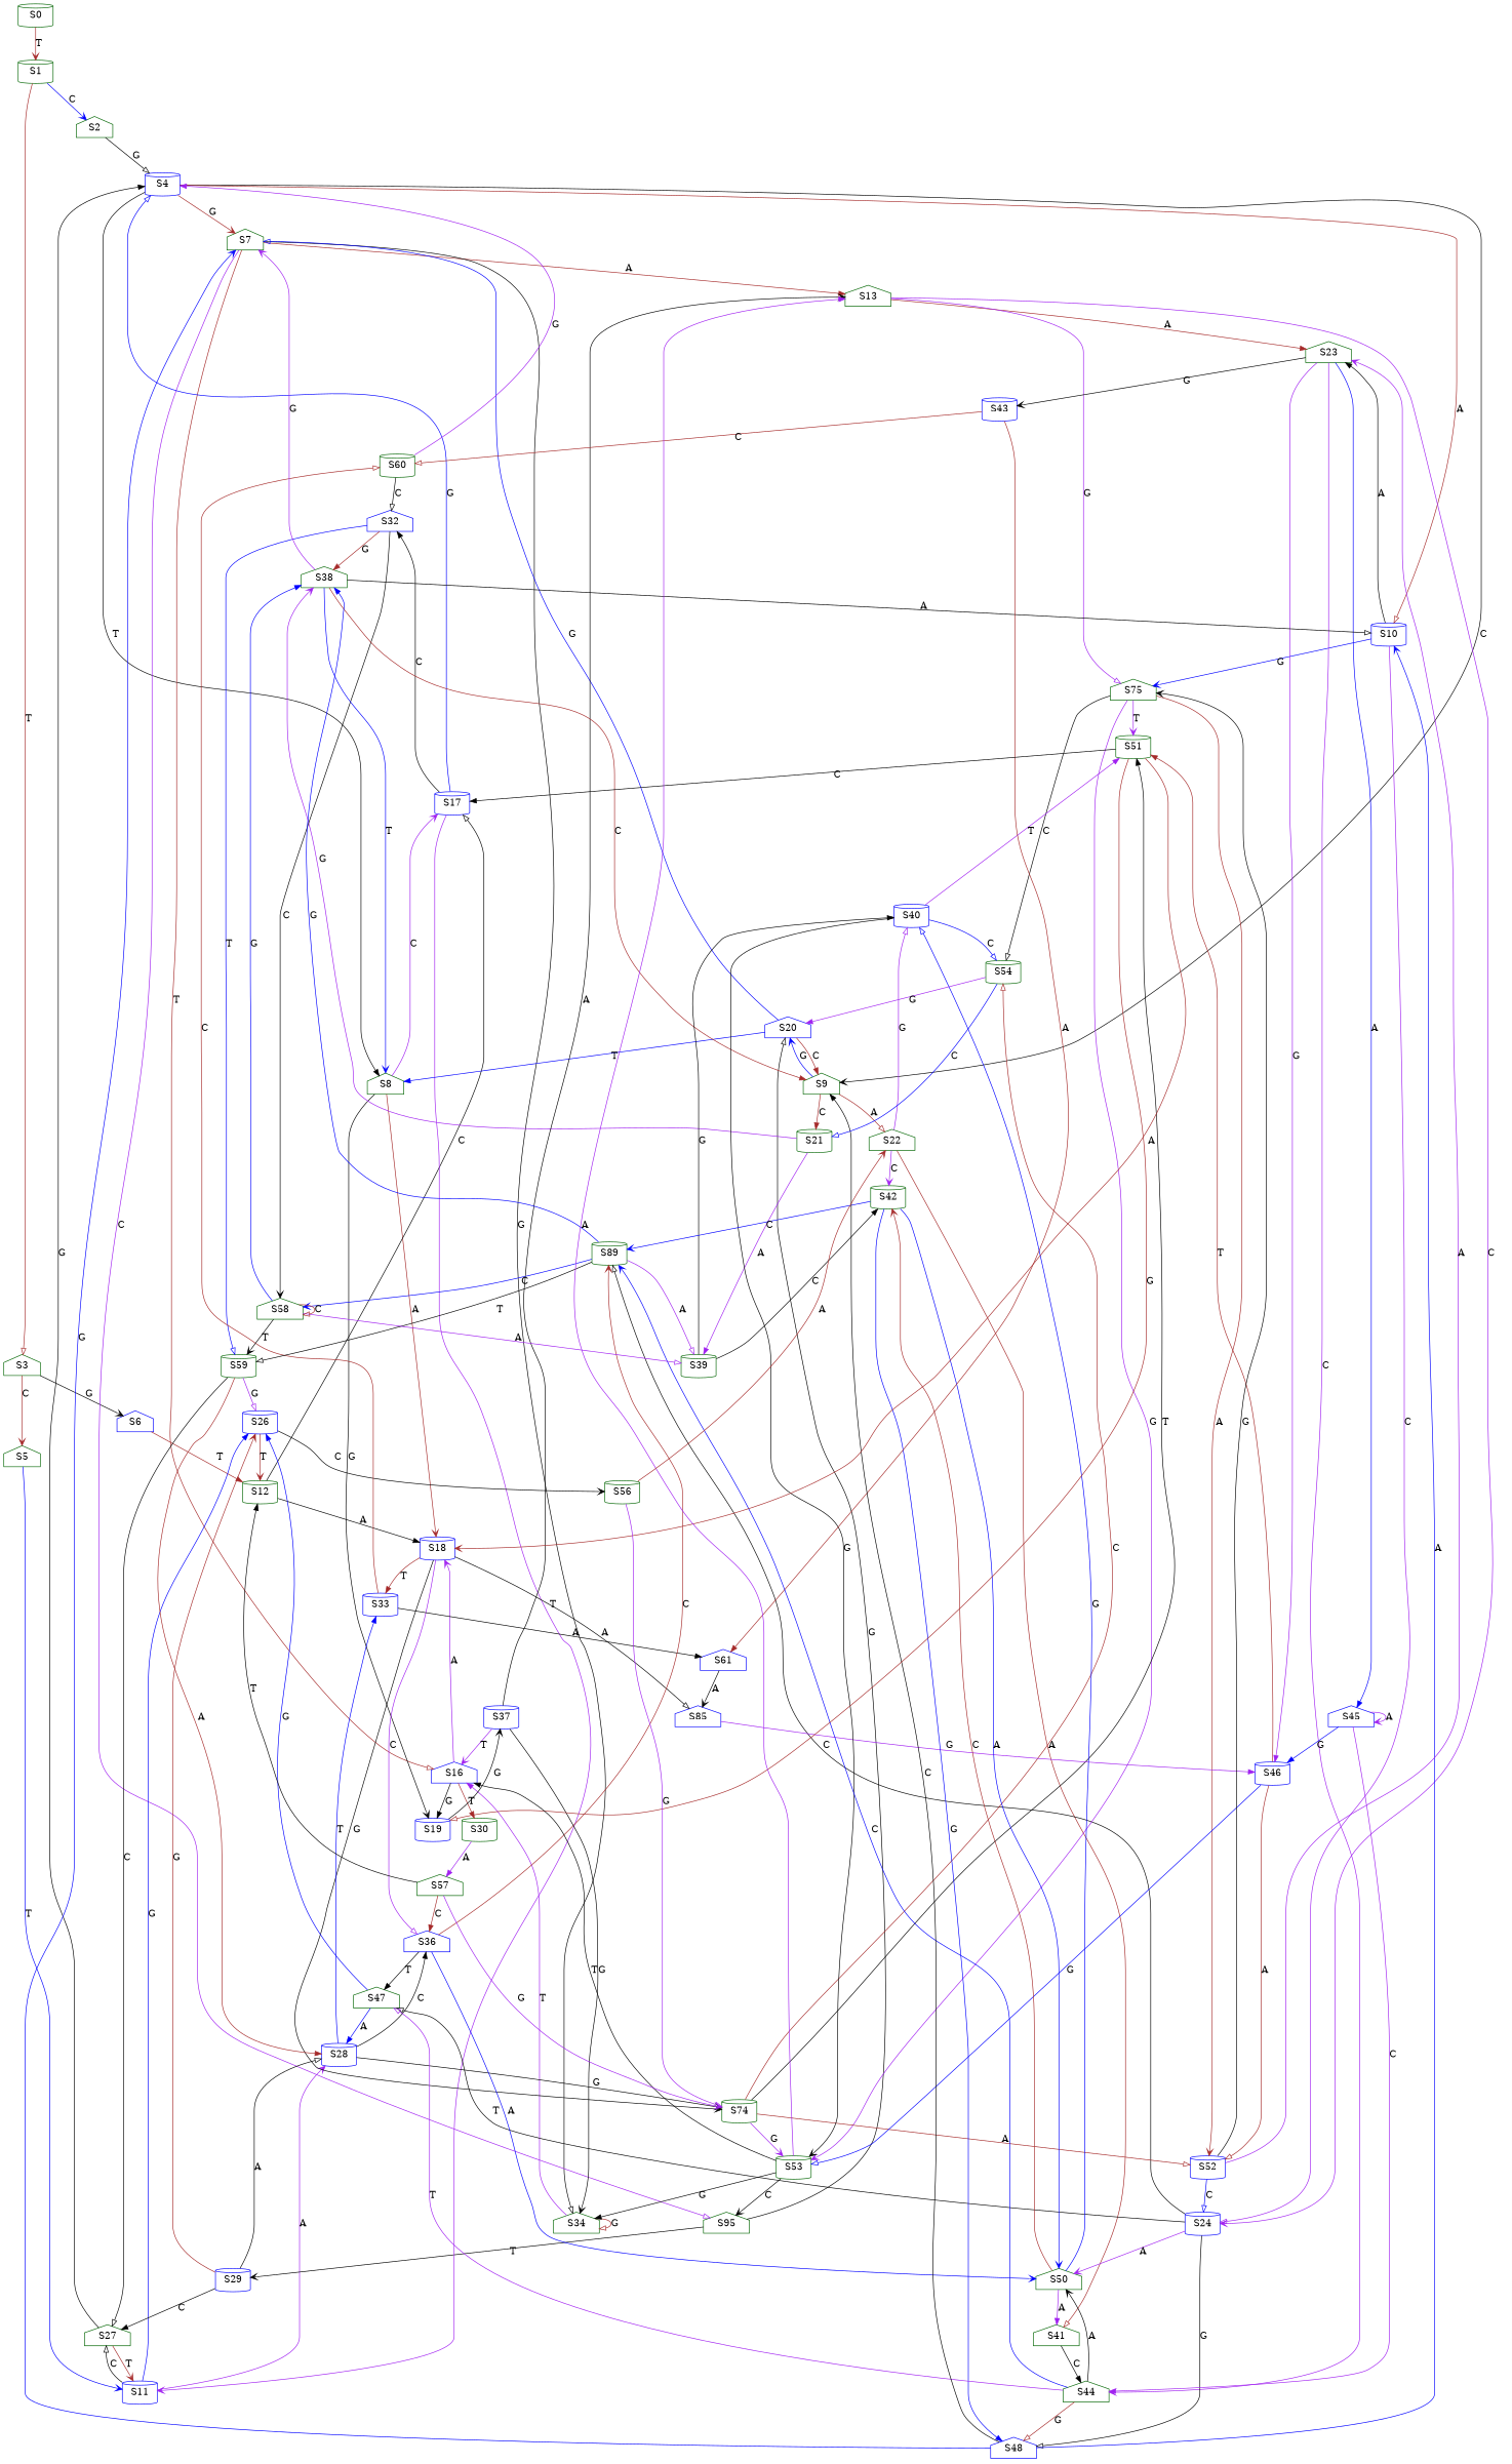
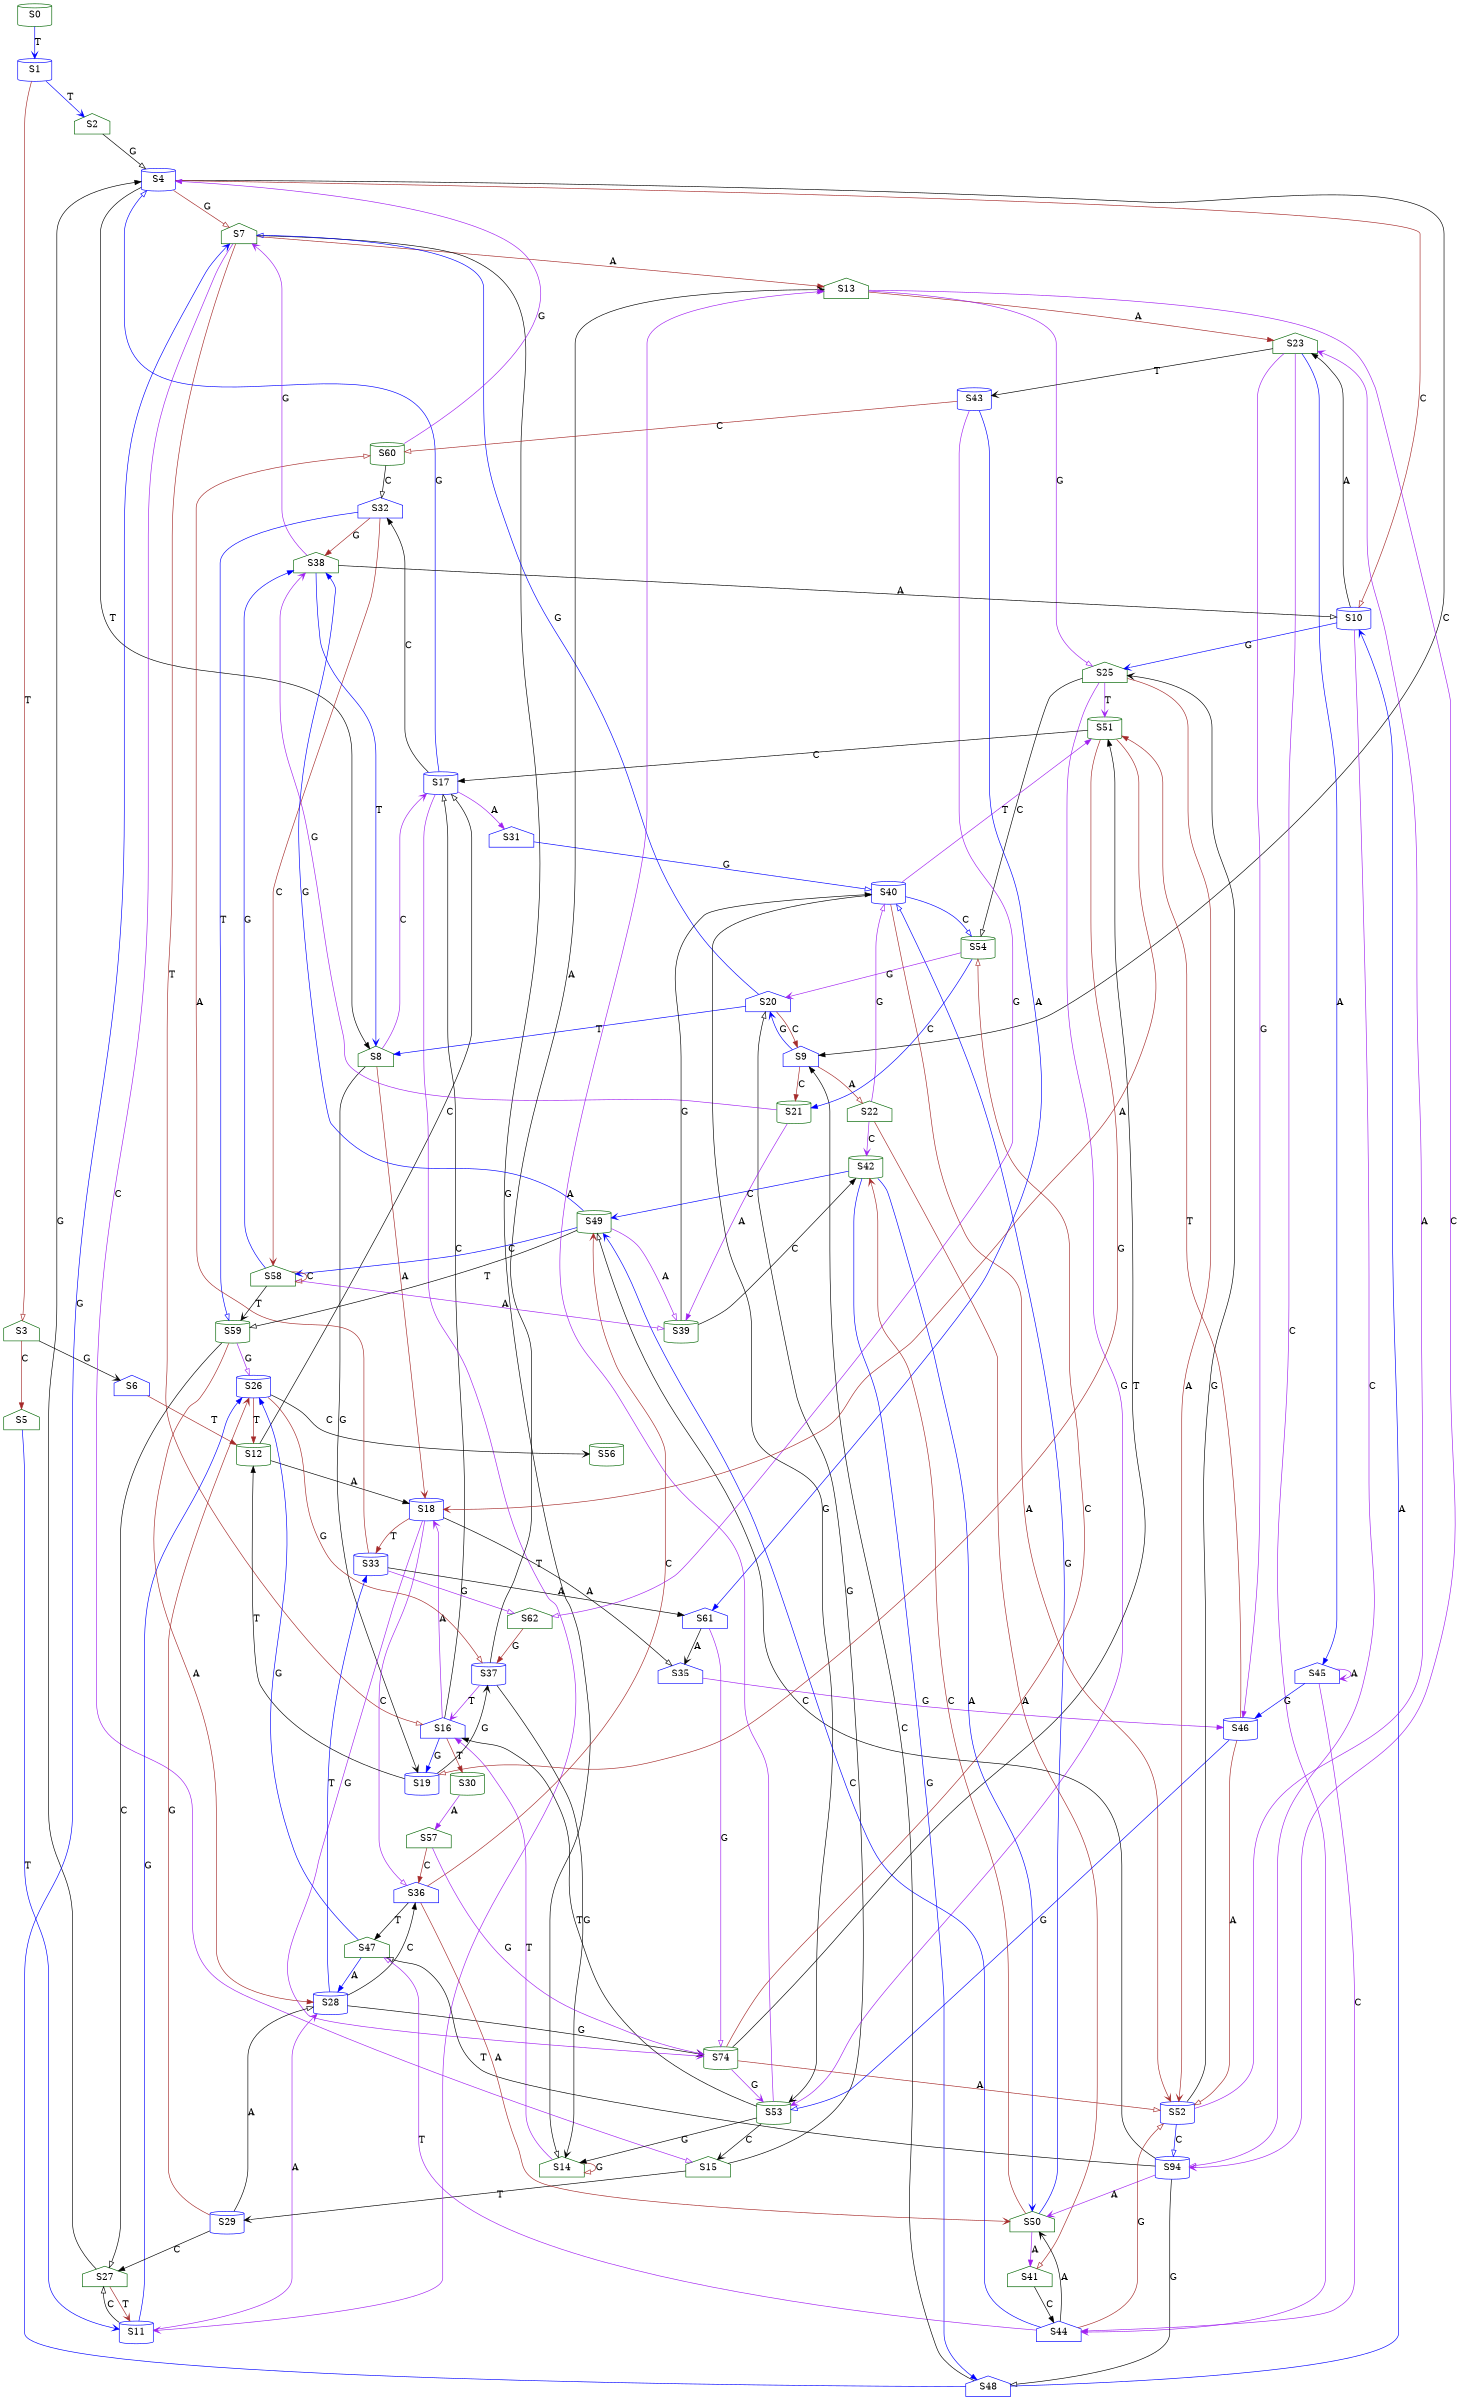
  strict digraph {
    node [color=darkgreen shape=cylinder]
    edge [arrowhead=vee color=black]
    S0
-   S1
+   S1 [color=blue]
    S2 [shape=house]
    S3 [shape=house]
    S4 [color=blue]
    S5 [shape=house]
    S6 [color=blue shape=house]
    S7 [shape=house]
    S8 [shape=house]
-   S9 [shape=house]
+   S9 [color=blue shape=house]
    S10 [color=blue]
    S11 [color=blue]
    S12
    S13 [shape=house]
-   S14 [shape=house label=S34]
-   S15 [shape=house label=S95]
+   S14 [shape=house]
+   S15 [shape=house]
    S16 [color=blue shape=house]
    S17 [color=blue]
    S18 [color=blue]
    S19 [color=blue]
    S20 [color=blue shape=house]
    S21
    S22 [shape=house]
    S23 [shape=house]
-   S24 [color=blue]
-   S25 [shape=house label=S75]
+   S24 [color=blue label=S94]
+   S25 [shape=house]
    S26 [color=blue]
    S27 [shape=house]
    S28 [color=blue]
    S29 [color=blue]
    S30
+   S31 [color=blue shape=house]
    S32 [color=blue shape=house]
    S33 [color=blue]
    n35 [label=S74]
-   S35 [color=blue shape=house label=S85]
+   S35 [color=blue shape=house]
    S36 [color=blue shape=house]
    S37 [color=blue]
    S38 [shape=house]
    S39
    S40 [color=blue]
    S41 [shape=house]
    S42
    S43 [color=blue]
-   S44 [shape=house]
+   S44 [color=blue shape=house]
    S45 [color=blue shape=house]
    S46 [color=blue]
    S47 [shape=house]
    S48 [color=blue shape=house]
-   S49 [label=S89]
+   S49
    S50 [shape=house]
    S51
    S52 [color=blue]
    S53
    S54
    S56
    S57 [shape=house]
    S58 [shape=house]
    S59
    S60
    S61 [color=blue shape=house]
-   S0 -> S1 [color=brown label=T]
-   S1 -> S2 [color=blue label=C]
+   S62 [shape=house]
+   S0 -> S1 [color=blue label=T]
+   S1 -> S2 [color=blue label=T]
    S1 -> S3 [arrowhead=onormal color=brown label=T]
    S2 -> S4 [arrowhead=onormal label=G]
-   S3 -> S5 [color=brown label=C]
+   S3 -> S5 [arrowhead=normal color=brown label=C]
    S3 -> S6 [label=G]
-   S4 -> S7 [color=brown label=G]
+   S4 -> S7 [arrowhead=onormal color=brown label=G]
    S4 -> S8 [arrowhead=normal label=T]
-   S4 -> S9 [label=C]
-   S4 -> S10 [arrowhead=onormal color=brown label=A]
+   S4 -> S9 [arrowhead=normal label=C]
+   S4 -> S10 [arrowhead=onormal color=brown label=C]
    S5 -> S11 [color=blue label=T]
    S6 -> S12 [arrowhead=normal color=brown label=T]
    S7 -> S13 [arrowhead=normal color=brown label=A]
    S7 -> S14 [arrowhead=onormal label=G]
    S7 -> S15 [arrowhead=onormal color=purple label=C]
    S7 -> S16 [arrowhead=onormal color=brown label=T]
    S8 -> S17 [color=purple label=C]
    S8 -> S18 [color=brown label=A]
    S8 -> S19 [label=G]
    S9 -> S20 [color=blue label=G]
    S9 -> S21 [arrowhead=normal color=brown label=C]
    S9 -> S22 [arrowhead=onormal color=brown label=A]
    S10 -> S23 [arrowhead=normal label=A]
    S10 -> S24 [arrowhead=onormal color=purple label=C]
    S10 -> S25 [color=blue label=G]
    S11 -> S26 [arrowhead=normal color=blue label=G]
    S11 -> S27 [arrowhead=onormal label=C]
    S11 -> S28 [color=purple label=A]
    S12 -> S17 [arrowhead=onormal label=C]
    S12 -> S18 [arrowhead=normal label=A]
    S13 -> S23 [arrowhead=normal color=brown label=A]
    S13 -> S24 [color=purple label=C]
    S13 -> S25 [arrowhead=onormal color=purple label=G]
    S14 -> S14 [arrowhead=onormal color=brown label=G]
    S14 -> S16 [arrowhead=normal color=purple label=T]
    S15 -> S20 [arrowhead=onormal label=G]
    S15 -> S29 [label=T]
+   S16 -> S17 [arrowhead=onormal label=C]
    S16 -> S18 [color=purple label=A]
-   S16 -> S19 [arrowhead=normal label=G]
+   S16 -> S19 [arrowhead=normal color=blue label=G]
    S16 -> S30 [arrowhead=normal color=brown label=T]
    S17 -> S4 [arrowhead=onormal color=blue label=G]
    S17 -> S11 [color=purple label=T]
+   S17 -> S31 [arrowhead=normal color=purple label=A]
    S17 -> S32 [arrowhead=normal label=C]
    S18 -> S33 [arrowhead=normal color=brown label=T]
-   S18 -> n35 [label=G]
+   S18 -> n35 [color=purple label=G]
    S18 -> S35 [arrowhead=onormal label=A]
    S18 -> S36 [arrowhead=onormal color=purple label=C]
-   S57 -> S12 [arrowhead=normal label=T]
+   S19 -> S12 [arrowhead=normal label=T]
    S19 -> S37 [label=G]
    S20 -> S7 [arrowhead=onormal color=blue label=G]
    S20 -> S8 [arrowhead=normal color=blue label=T]
    S20 -> S9 [arrowhead=normal color=brown label=C]
    S21 -> S38 [color=purple label=G]
    S21 -> S39 [arrowhead=normal color=purple label=A]
    S22 -> S40 [arrowhead=onormal color=purple label=G]
    S22 -> S41 [arrowhead=onormal color=brown label=A]
    S22 -> S42 [color=purple label=C]
-   S23 -> S43 [label=G]
+   S23 -> S43 [label=T]
    S23 -> S44 [color=purple label=C]
    S23 -> S45 [arrowhead=normal color=blue label=A]
    S23 -> S46 [arrowhead=normal color=purple label=G]
    S24 -> S47 [arrowhead=onormal label=T]
    S24 -> S48 [arrowhead=onormal label=G]
    S24 -> S49 [arrowhead=onormal label=C]
    S24 -> S50 [color=purple label=A]
    S25 -> S51 [color=purple label=T]
    S25 -> S52 [color=brown label=A]
    S25 -> S53 [color=purple label=G]
    S25 -> S54 [arrowhead=onormal label=C]
-   S26 -> S12 [color=brown label=T]
+   S26 -> S12 [arrowhead=normal color=brown label=T]
+   S26 -> S37 [arrowhead=onormal color=brown label=G]
    S26 -> S56 [label=C]
    S27 -> S4 [arrowhead=normal label=G]
    S27 -> S11 [color=brown label=T]
    S28 -> S33 [arrowhead=normal color=blue label=T]
    S28 -> n35 [label=G]
    S28 -> S36 [arrowhead=normal label=C]
    S29 -> S26 [color=brown label=G]
    S29 -> S27 [arrowhead=normal label=C]
    S29 -> S28 [arrowhead=onormal label=A]
    S30 -> S57 [arrowhead=normal color=purple label=A]
+   S31 -> S40 [arrowhead=onormal color=blue label=G]
    S32 -> S38 [arrowhead=normal color=brown label=G]
-   S32 -> S58 [label=C]
+   S32 -> S58 [color=brown label=C]
    S32 -> S59 [arrowhead=onormal color=blue label=T]
-   S33 -> S60 [arrowhead=onormal color=brown label=C]
+   S33 -> S60 [arrowhead=onormal color=brown label=A]
    S33 -> S61 [arrowhead=normal label=A]
+   S33 -> S62 [arrowhead=onormal color=purple label=G]
    n35 -> S51 [arrowhead=normal label=T]
    n35 -> S52 [arrowhead=onormal color=brown label=A]
    n35 -> S53 [color=purple label=G]
    n35 -> S54 [arrowhead=onormal color=brown label=C]
    S35 -> S46 [arrowhead=normal color=purple label=G]
    S36 -> S47 [arrowhead=normal label=T]
    S36 -> S49 [color=brown label=C]
-   S36 -> S50 [color=blue label=A]
+   S36 -> S50 [color=brown label=A]
    S37 -> S13 [label=A]
    S37 -> S14 [label=G]
    S37 -> S16 [color=purple label=T]
    S38 -> S7 [color=purple label=G]
    S38 -> S8 [color=blue label=T]
-   S38 -> S9 [arrowhead=normal color=brown label=C]
    S38 -> S10 [arrowhead=onormal label=A]
    S39 -> S40 [arrowhead=normal label=G]
    S39 -> S42 [arrowhead=normal label=C]
    S40 -> S51 [arrowhead=normal color=purple label=T]
+   S40 -> S52 [color=brown label=A]
    S40 -> S53 [label=G]
    S40 -> S54 [arrowhead=onormal color=blue label=C]
    S41 -> S44 [arrowhead=normal label=C]
    S42 -> S48 [arrowhead=normal color=blue label=G]
    S42 -> S49 [color=blue label=C]
    S42 -> S50 [color=blue label=A]
    S43 -> S60 [arrowhead=onormal color=brown label=C]
-   S43 -> S61 [arrowhead=normal color=brown label=A]
+   S43 -> S61 [arrowhead=normal color=blue label=A]
+   S43 -> S62 [arrowhead=onormal color=purple label=G]
    S44 -> S47 [arrowhead=onormal color=purple label=T]
-   S44 -> S48 [arrowhead=onormal color=brown label=G]
+   S44 -> S52 [arrowhead=onormal color=brown label=G]
    S44 -> S49 [color=blue label=C]
    S44 -> S50 [label=A]
    S45 -> S44 [arrowhead=normal color=purple label=C]
    S45 -> S45 [color=purple label=A]
    S45 -> S46 [arrowhead=normal color=blue label=G]
    S46 -> S51 [arrowhead=normal color=brown label=T]
    S46 -> S52 [arrowhead=onormal color=brown label=A]
    S46 -> S53 [arrowhead=onormal color=blue label=G]
    S47 -> S26 [arrowhead=normal color=blue label=G]
    S47 -> S28 [arrowhead=normal color=blue label=A]
    S48 -> S7 [color=blue label=G]
    S48 -> S9 [arrowhead=normal label=C]
    S48 -> S10 [color=blue label=A]
    S49 -> S38 [arrowhead=normal color=blue label=G]
    S49 -> S39 [arrowhead=onormal color=purple label=A]
    S49 -> S58 [color=blue label=C]
    S49 -> S59 [arrowhead=onormal label=T]
    S50 -> S40 [arrowhead=onormal color=blue label=G]
    S50 -> S41 [arrowhead=normal color=purple label=A]
    S50 -> S42 [color=brown label=C]
    S51 -> S17 [arrowhead=normal label=C]
    S51 -> S18 [color=brown label=A]
    S51 -> S19 [arrowhead=onormal color=brown label=G]
    S52 -> S23 [color=purple label=A]
    S52 -> S24 [arrowhead=onormal color=blue label=C]
    S52 -> S25 [label=G]
    S53 -> S13 [arrowhead=normal color=purple label=A]
    S53 -> S14 [arrowhead=normal label=G]
    S53 -> S15 [label=C]
    S53 -> S16 [arrowhead=normal label=T]
-   S54 -> S20 [arrowhead=normal color=purple label=G]
-   S54 -> S21 [arrowhead=onormal color=blue label=C]
-   S56 -> S22 [color=brown label=A]
+   S54 -> S20 [color=purple label=G]
+   S54 -> S21 [arrowhead=normal color=blue label=C]
    S57 -> n35 [color=purple label=G]
    S57 -> S36 [arrowhead=normal color=brown label=C]
    S58 -> S38 [arrowhead=normal color=blue label=G]
    S58 -> S39 [arrowhead=onormal color=purple label=A]
    S58 -> S58 [arrowhead=onormal color=brown label=C]
    S58 -> S59 [label=T]
    S59 -> S26 [arrowhead=onormal color=purple label=G]
    S59 -> S27 [arrowhead=onormal label=C]
    S59 -> S28 [arrowhead=normal color=brown label=A]
    S60 -> S4 [arrowhead=normal color=purple label=G]
    S60 -> S32 [arrowhead=onormal label=C]
-   S56 -> n35 [arrowhead=onormal color=purple label=G]
+   S61 -> n35 [arrowhead=onormal color=purple label=G]
    S61 -> S35 [label=A]
+   S62 -> S37 [arrowhead=normal color=brown label=G]
  }
